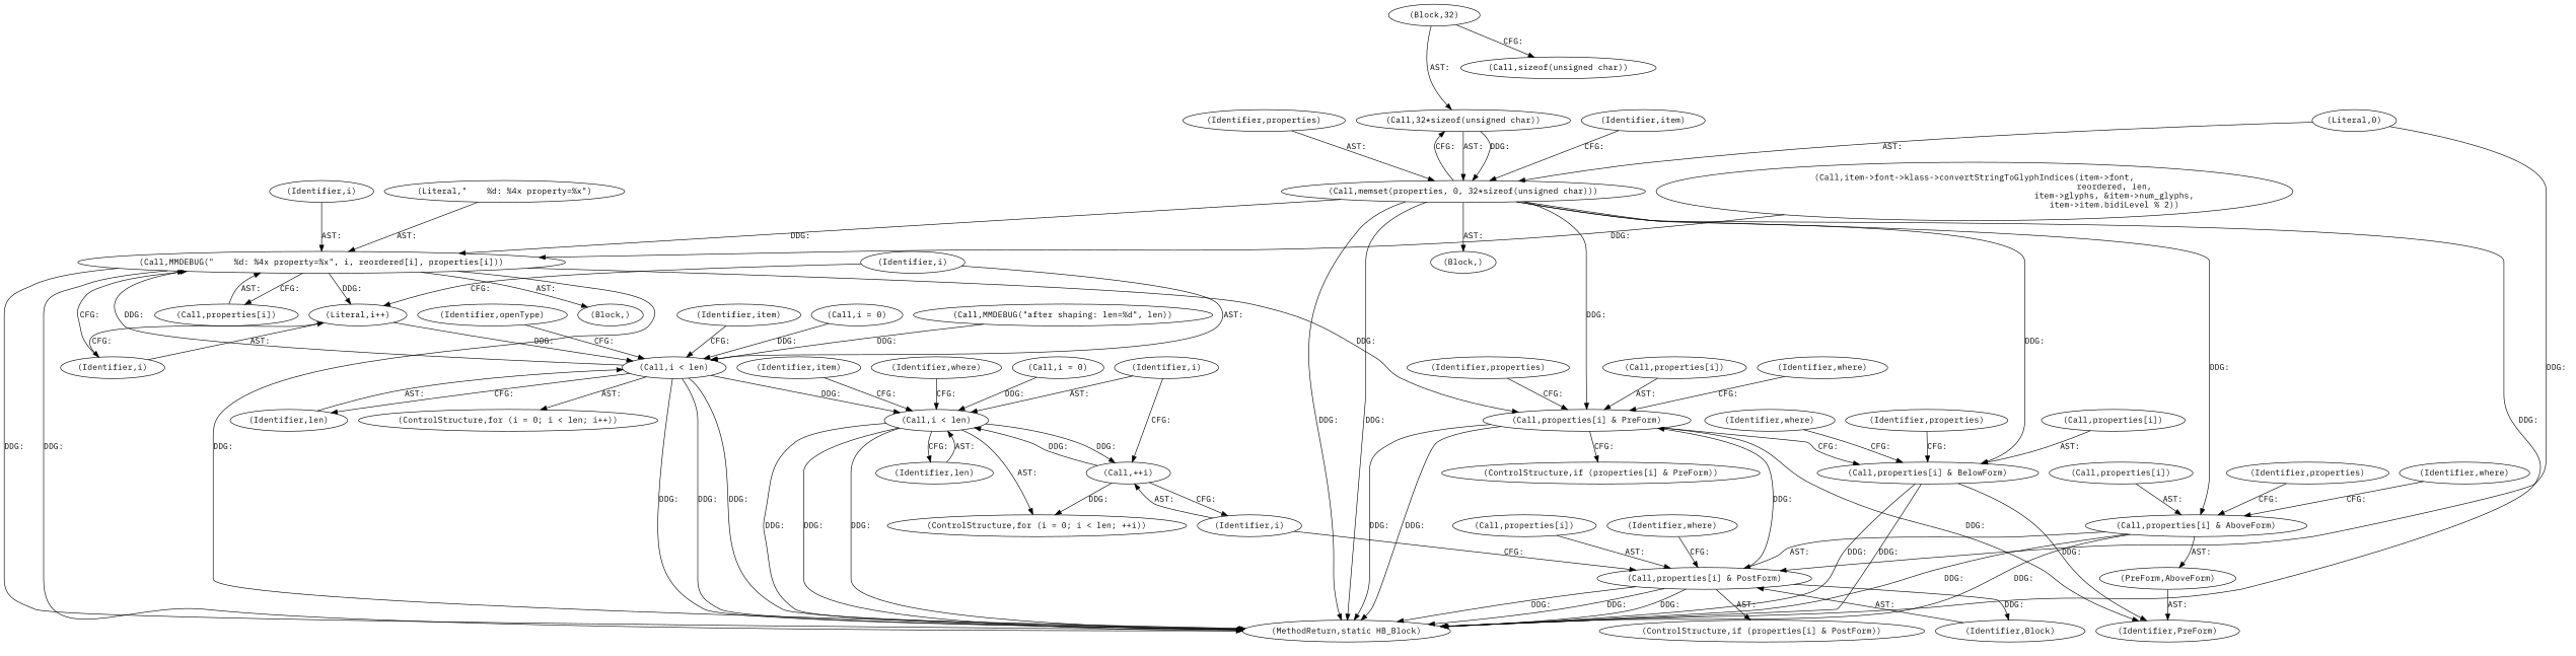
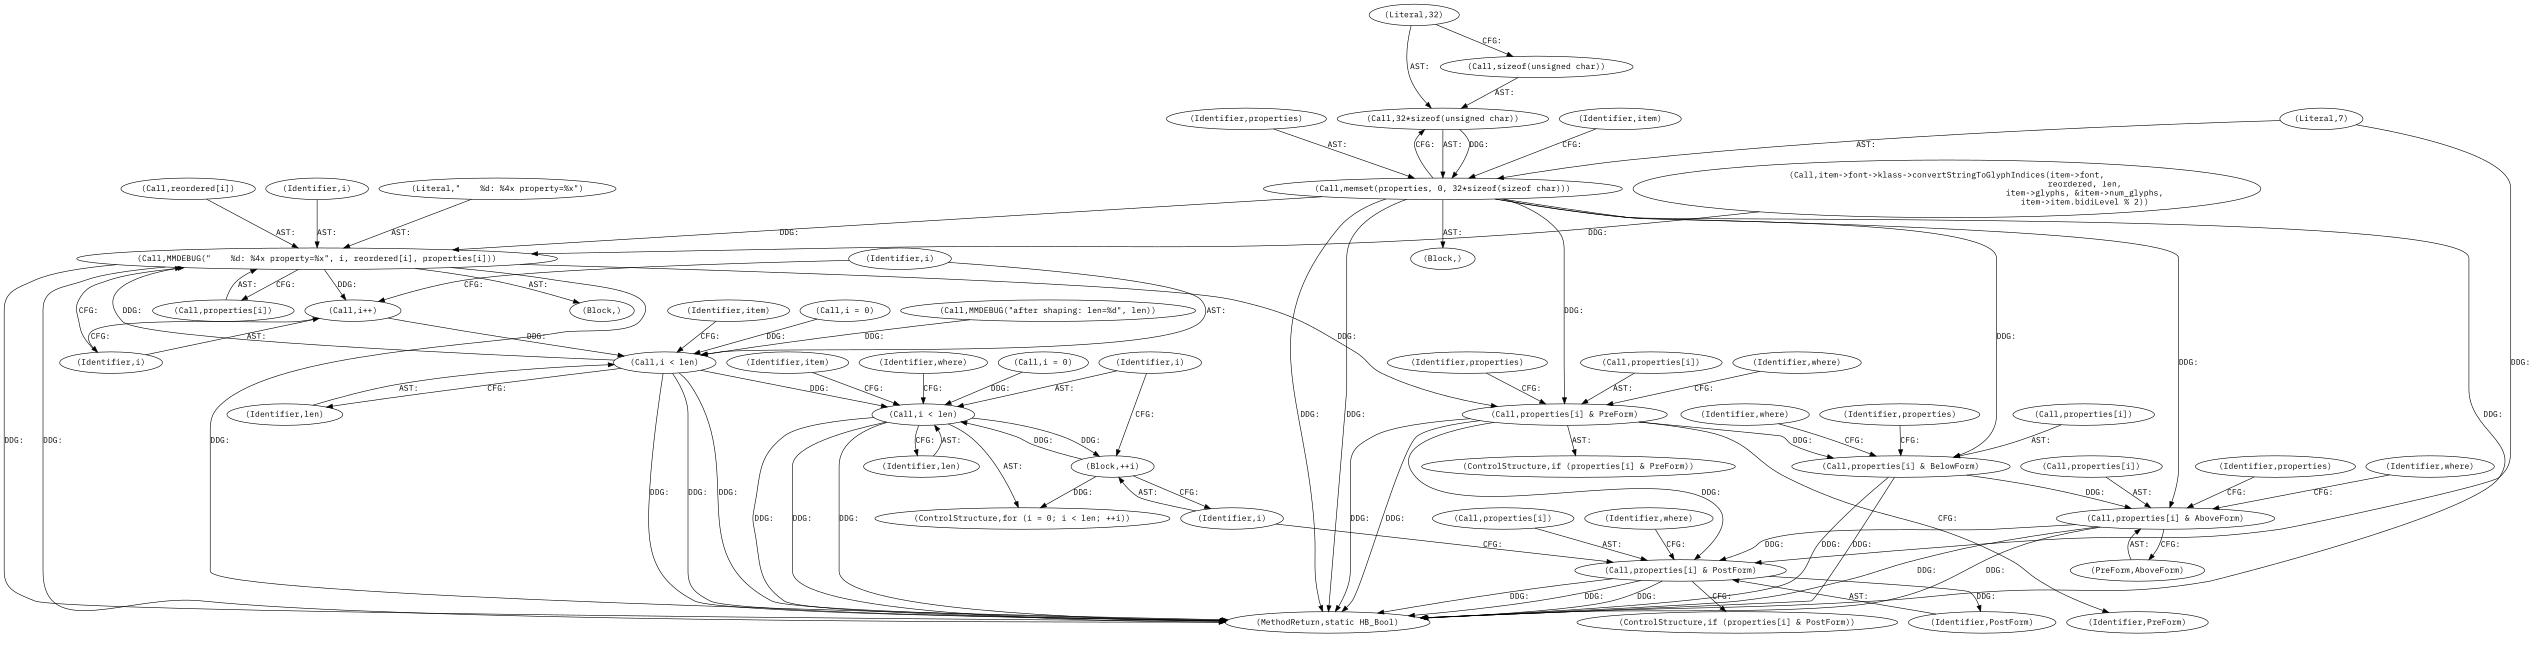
  digraph {
    fontname="IBM Plex Mono"
    node [fontname="IBM Plex Mono"]
    edge [fontname="IBM Plex Mono"]
    n1 [label="(Call,32*sizeof(unsigned char))"]
-   n2 [label="(Call,memset(properties, 0, 32*sizeof(unsigned char)))"]
+   n2 [label="(Call,memset(properties, 0, 32*sizeof(sizeof char)))"]
    n3 [label="(Call,MMDEBUG(\"    %d: %4x property=%x\", i, reordered[i], properties[i]))"]
    n4 [label="(Call,properties[i] & PreForm)"]
    n5 [label="(Call,properties[i] & BelowForm)"]
    n6 [label="(Call,properties[i] & AboveForm)"]
    n7 [label="(Block,)"]
-   n8 [label="(MethodReturn,static HB_Block)"]
+   n8 [label="(MethodReturn,static HB_Bool)"]
    n9 [label="(Call,sizeof(unsigned char))"]
-   n10 [label="(Literal,i++)"]
+   n10 [label="(Call,i++)"]
    n11 [label="(Call,properties[i])"]
    n12 [label="(Block,)"]
    n13 [label="(Identifier,PreForm)"]
    n14 [label="(ControlStructure,if (properties[i] & PreForm))"]
    n15 [label="(Call,properties[i] & PostForm)"]
    n16 [label="(PreForm,AboveForm)"]
-   n17 [label="(Identifier,Block)"]
+   n17 [label="(Identifier,PostForm)"]
    n18 [label="(ControlStructure,if (properties[i] & PostForm))"]
    n19 [label="(Call,i < len)"]
    n20 [label="(Identifier,i)"]
-   n21 [label="(ControlStructure,for (i = 0; i < len; i++))"]
    n22 [label="(Call,i < len)"]
    n23 [label="(Identifier,len)"]
-   n24 [label="(Call,++i)"]
+   n24 [label="(Block,++i)"]
    n25 [label="(ControlStructure,for (i = 0; i < len; ++i))"]
    n26 [label="(Identifier,len)"]
    n27 [label="(Identifier,i)"]
    n28 [label="(Call,item->font->klass->convertStringToGlyphIndices(item->font,\n                                                        reordered, len,\n                                                        item->glyphs, &item->num_glyphs,\n                                                        item->item.bidiLevel % 2))"]
    n29 [label="(Identifier,where)"]
    n30 [label="(Identifier,item)"]
    n31 [label="(Identifier,properties)"]
    n32 [label="(Identifier,where)"]
    n33 [label="(Identifier,item)"]
    n34 [label="(Call,i = 0)"]
    n35 [label="(Identifier,where)"]
    n36 [label="(Call,i = 0)"]
    n37 [label="(Identifier,where)"]
    n38 [label="(Identifier,i)"]
    n39 [label="(Call,MMDEBUG(\"after shaping: len=%d\", len))"]
+   n40 [label="(Call,reordered[i])"]
    n41 [label="(Identifier,properties)"]
    n42 [label="(Identifier,i)"]
    n43 [label="(Identifier,i)"]
    n44 [label="(Literal,\"    %d: %4x property=%x\")"]
    n45 [label="(Identifier,properties)"]
    n46 [label="(Identifier,where)"]
-   n47 [label="(Literal,0)"]
-   n48 [label="(Block,32)"]
+   n47 [label="(Literal,7)"]
+   n48 [label="(Literal,32)"]
    n49 [label="(Call,properties[i])"]
    n50 [label="(Identifier,properties)"]
    n51 [label="(Call,properties[i])"]
-   n52 [label="(Identifier,openType)"]
    n53 [label="(Call,properties[i])"]
    n54 [label="(Call,properties[i])"]
    n55 [label="(Identifier,item)"]
    n1 -> n2 [label="AST: "]
    n1 -> n2 [label="DDG: "]
    n2 -> n1 [label="CFG: "]
    n2 -> n3 [label="DDG: "]
    n2 -> n4 [label="DDG: "]
    n2 -> n5 [label="DDG: "]
    n2 -> n6 [label="DDG: "]
    n2 -> n7 [label="AST: "]
    n2 -> n8 [label="DDG: "]
    n2 -> n8 [label="DDG: "]
    n2 -> n8 [label="DDG: "]
    n3 -> n4 [label="DDG: "]
    n3 -> n8 [label="DDG: "]
    n3 -> n8 [label="DDG: "]
    n3 -> n8 [label="DDG: "]
    n3 -> n10 [label="DDG: "]
    n3 -> n11 [label="CFG: "]
    n3 -> n12 [label="AST: "]
-   n4 -> n5 [label="CFG: "]
+   n4 -> n5 [label="DDG: "]
    n4 -> n8 [label="DDG: "]
    n4 -> n8 [label="DDG: "]
-   n4 -> n13 [label="DDG: "]
-   n4 -> n14 [label="CFG: "]
-   n5 -> n13 [label="DDG: "]
+   n4 -> n13 [label="CFG: "]
+   n4 -> n14 [label="AST: "]
+   n5 -> n6 [label="DDG: "]
    n5 -> n8 [label="DDG: "]
    n5 -> n8 [label="DDG: "]
    n6 -> n8 [label="DDG: "]
    n6 -> n8 [label="DDG: "]
-   n6 -> n15 [label="AST: "]
-   n6 -> n16 [label="AST: "]
+   n6 -> n15 [label="DDG: "]
+   n6 -> n16 [label="CFG: "]
+   n9 -> n1 [label="AST: "]
    n10 -> n19 [label="DDG: "]
    n10 -> n20 [label="CFG: "]
    n11 -> n3 [label="AST: "]
-   n15 -> n4 [label="DDG: "]
+   n4 -> n15 [label="DDG: "]
    n15 -> n8 [label="DDG: "]
    n15 -> n8 [label="DDG: "]
    n15 -> n8 [label="DDG: "]
    n15 -> n17 [label="DDG: "]
-   n15 -> n18 [label="AST: "]
-   n16 -> n13 [label="AST: "]
+   n15 -> n18 [label="CFG: "]
+   n16 -> n6 [label="AST: "]
    n17 -> n15 [label="AST: "]
    n19 -> n3 [label="DDG: "]
    n19 -> n8 [label="DDG: "]
    n19 -> n8 [label="DDG: "]
    n19 -> n8 [label="DDG: "]
-   n19 -> n21 [label="AST: "]
    n19 -> n22 [label="DDG: "]
    n19 -> n23 [label="CFG: "]
    n20 -> n3 [label="CFG: "]
    n20 -> n10 [label="AST: "]
    n22 -> n8 [label="DDG: "]
    n22 -> n8 [label="DDG: "]
    n22 -> n8 [label="DDG: "]
    n22 -> n24 [label="DDG: "]
    n22 -> n25 [label="AST: "]
    n22 -> n26 [label="CFG: "]
    n23 -> n19 [label="AST: "]
    n24 -> n22 [label="DDG: "]
    n24 -> n25 [label="DDG: "]
    n24 -> n27 [label="CFG: "]
    n26 -> n22 [label="AST: "]
    n27 -> n15 [label="CFG: "]
    n27 -> n24 [label="AST: "]
    n28 -> n3 [label="DDG: "]
    n29 -> n15 [label="CFG: "]
    n30 -> n2 [label="CFG: "]
    n31 -> n2 [label="AST: "]
    n32 -> n22 [label="CFG: "]
    n33 -> n19 [label="CFG: "]
    n34 -> n19 [label="DDG: "]
    n35 -> n4 [label="CFG: "]
    n36 -> n22 [label="DDG: "]
    n37 -> n5 [label="CFG: "]
    n38 -> n10 [label="CFG: "]
    n38 -> n19 [label="AST: "]
    n39 -> n19 [label="DDG: "]
+   n40 -> n3 [label="AST: "]
    n41 -> n6 [label="CFG: "]
    n42 -> n22 [label="AST: "]
    n42 -> n24 [label="CFG: "]
    n43 -> n3 [label="AST: "]
    n44 -> n3 [label="AST: "]
    n45 -> n5 [label="CFG: "]
    n46 -> n6 [label="CFG: "]
    n47 -> n2 [label="AST: "]
    n47 -> n15 [label="DDG: "]
    n48 -> n1 [label="AST: "]
    n48 -> n9 [label="CFG: "]
    n49 -> n5 [label="AST: "]
    n50 -> n4 [label="CFG: "]
    n51 -> n4 [label="AST: "]
-   n52 -> n19 [label="CFG: "]
    n53 -> n15 [label="AST: "]
    n54 -> n6 [label="AST: "]
    n55 -> n22 [label="CFG: "]
  }
